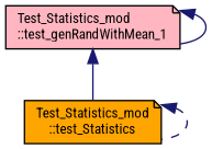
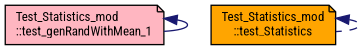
  digraph {
    rankdir=TB
    fontname="Roboto Condensed"
    node [color=black fontname="Roboto Condensed" fontsize=10 shape=note style=filled]
    edge [color=midnightblue dir=back fontname="Roboto Condensed" fontsize=10 labelfontname=Helvetica labelfontsize=10 style=solid]
    n1 [fillcolor=lightpink fontcolor=black height=0.2 label="Test_Statistics_mod\l::test_genRandWithMean_1" width=0.4]
    n2 [fillcolor=orange height=0.2 label="Test_Statistics_mod\l::test_Statistics" width=0.4]
    n1 -> n1
-   n1 -> n2
    n2 -> n2 [style=dashed]
  }
